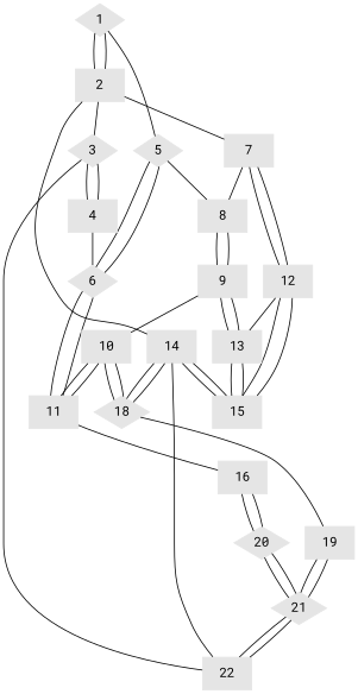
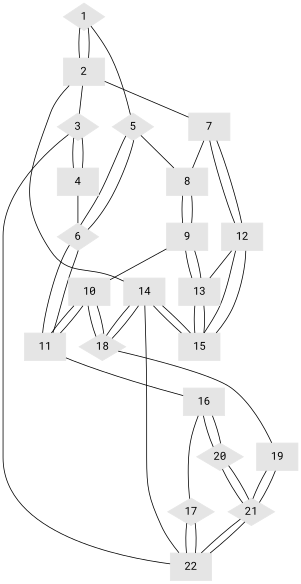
  graph {
    fontname="Roboto Mono"
    node [color=gray90 fontname="Roboto Mono" shape=box style=filled]
    edge [fontname="Roboto Mono"]
    1 [shape=diamond]
    2
    5 [shape=diamond]
    3 [shape=diamond]
    7
    14
    6 [shape=diamond]
    8
    4
    22
    12
    18 [shape=diamond]
    15
+   17 [shape=diamond]
    11
    9
    16
    13
    10
    19
    20 [shape=diamond]
    21 [shape=diamond]
    1 -- 2
    1 -- 2
    1 -- 5
    2 -- 3
    2 -- 7
    2 -- 14
    5 -- 6
    5 -- 6
    5 -- 8
    3 -- 4
    3 -- 4
    3 -- 22
    7 -- 8
    7 -- 12
    7 -- 12
    14 -- 22
    14 -- 18
    14 -- 18
    14 -- 15
    14 -- 15
    6 -- 11
    6 -- 11
    8 -- 9
    8 -- 9
    4 -- 6
    12 -- 15
    12 -- 15
    12 -- 13
    18 -- 19
+   17 -- 22
+   17 -- 22
    11 -- 16
    9 -- 13
    9 -- 13
    9 -- 10
+   16 -- 17
    16 -- 20
    16 -- 20
    13 -- 15
    13 -- 15
    10 -- 18
    10 -- 18
    10 -- 11
    10 -- 11
    19 -- 21
    19 -- 21
    20 -- 21
    20 -- 21
    21 -- 22
    21 -- 22
  }
